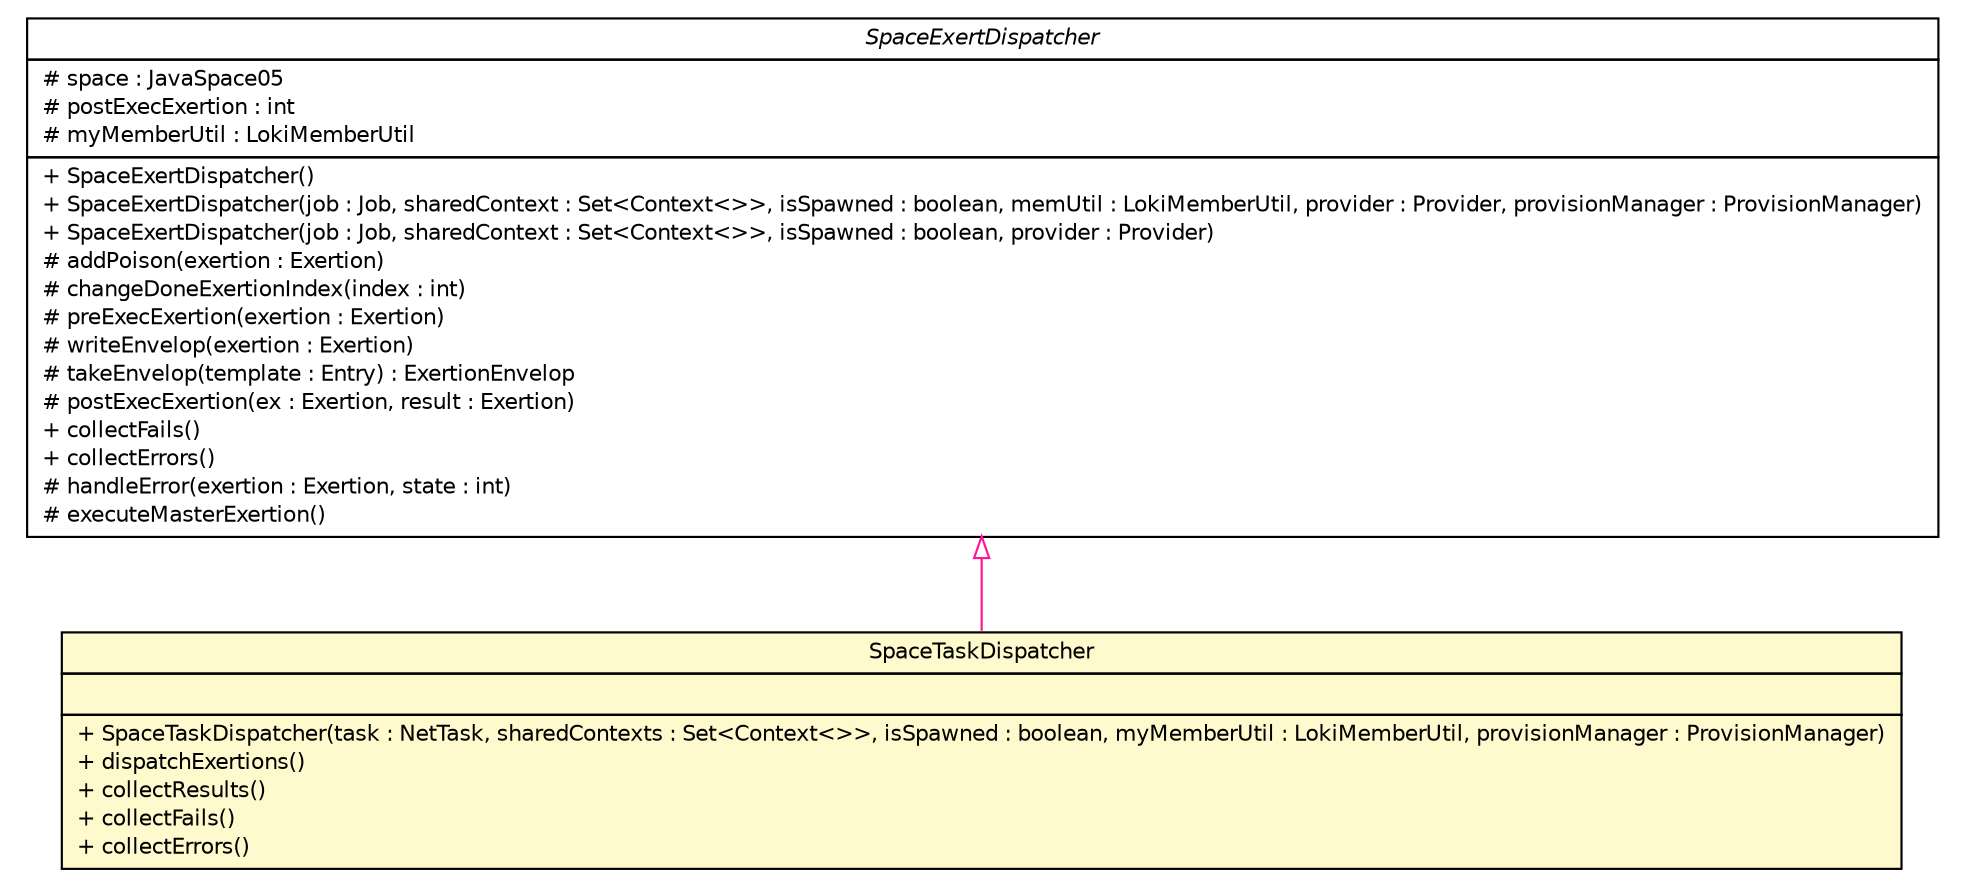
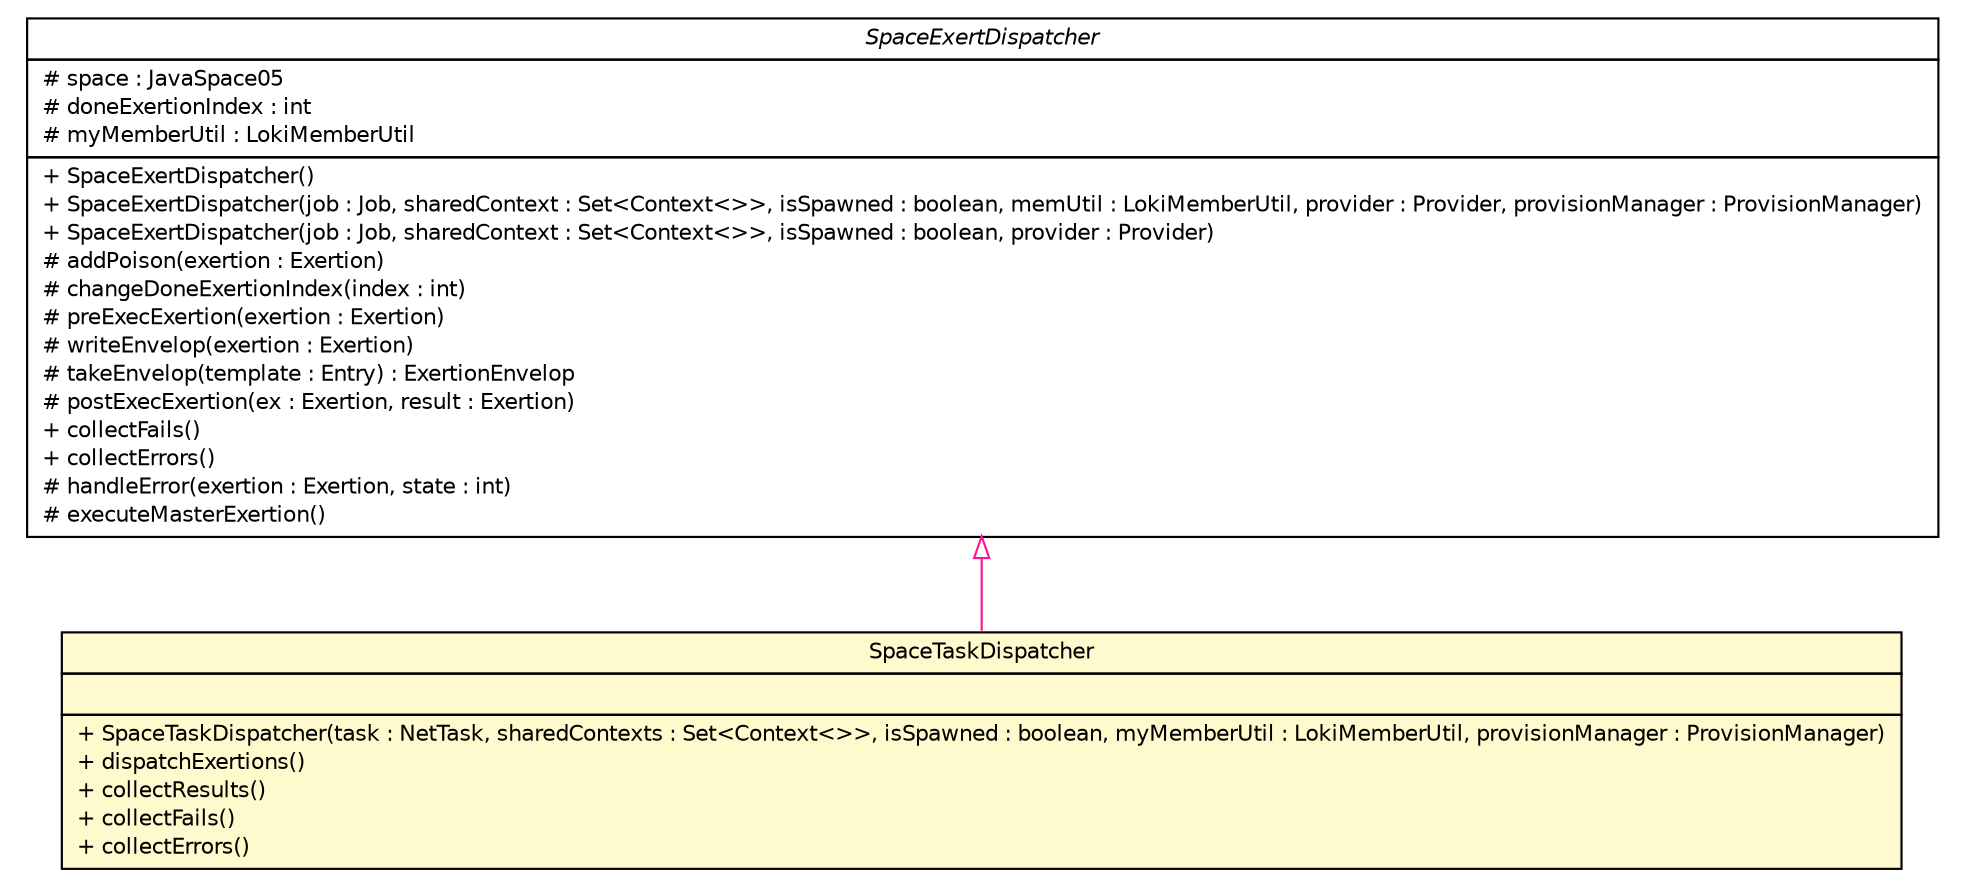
  digraph {
    nodesep=0.25
    ranksep=0.5
    node [fontcolor=black fontname=Helvetica fontsize=10.0 shape=plaintext]
-   n1 [label=<<table title="sorcer.core.dispatch.SpaceExertDispatcher" border="0" cellborder="1" cellspacing="0" cellpadding="2" port="p" href="./SpaceExertDispatcher.html"> 		<tr><td><table border="0" cellspacing="0" cellpadding="1"> <tr><td align="center" balign="center"><font face="Helvetica-Oblique"> SpaceExertDispatcher </font></td></tr> 		</table></td></tr> 		<tr><td><table border="0" cellspacing="0" cellpadding="1"> <tr><td align="left" balign="left"> # space : JavaSpace05 </td></tr> <tr><td align="left" balign="left"> # postExecExertion : int </td></tr> <tr><td align="left" balign="left"> # myMemberUtil : LokiMemberUtil </td></tr> 		</table></td></tr> 		<tr><td><table border="0" cellspacing="0" cellpadding="1"> <tr><td align="left" balign="left"> + SpaceExertDispatcher() </td></tr> <tr><td align="left" balign="left"> + SpaceExertDispatcher(job : Job, sharedContext : Set&lt;Context&lt;&gt;&gt;, isSpawned : boolean, memUtil : LokiMemberUtil, provider : Provider, provisionManager : ProvisionManager) </td></tr> <tr><td align="left" balign="left"> + SpaceExertDispatcher(job : Job, sharedContext : Set&lt;Context&lt;&gt;&gt;, isSpawned : boolean, provider : Provider) </td></tr> <tr><td align="left" balign="left"> # addPoison(exertion : Exertion) </td></tr> <tr><td align="left" balign="left"> # changeDoneExertionIndex(index : int) </td></tr> <tr><td align="left" balign="left"> # preExecExertion(exertion : Exertion) </td></tr> <tr><td align="left" balign="left"> # writeEnvelop(exertion : Exertion) </td></tr> <tr><td align="left" balign="left"> # takeEnvelop(template : Entry) : ExertionEnvelop </td></tr> <tr><td align="left" balign="left"> # postExecExertion(ex : Exertion, result : Exertion) </td></tr> <tr><td align="left" balign="left"> + collectFails() </td></tr> <tr><td align="left" balign="left"> + collectErrors() </td></tr> <tr><td align="left" balign="left"> # handleError(exertion : Exertion, state : int) </td></tr> <tr><td align="left" balign="left"> # executeMasterExertion() </td></tr> 		</table></td></tr> 		</table>>]
+   n1 [label=<<table title="sorcer.core.dispatch.SpaceExertDispatcher" border="0" cellborder="1" cellspacing="0" cellpadding="2" port="p" href="./SpaceExertDispatcher.html"> 		<tr><td><table border="0" cellspacing="0" cellpadding="1"> <tr><td align="center" balign="center"><font face="Helvetica-Oblique"> SpaceExertDispatcher </font></td></tr> 		</table></td></tr> 		<tr><td><table border="0" cellspacing="0" cellpadding="1"> <tr><td align="left" balign="left"> # space : JavaSpace05 </td></tr> <tr><td align="left" balign="left"> # doneExertionIndex : int </td></tr> <tr><td align="left" balign="left"> # myMemberUtil : LokiMemberUtil </td></tr> 		</table></td></tr> 		<tr><td><table border="0" cellspacing="0" cellpadding="1"> <tr><td align="left" balign="left"> + SpaceExertDispatcher() </td></tr> <tr><td align="left" balign="left"> + SpaceExertDispatcher(job : Job, sharedContext : Set&lt;Context&lt;&gt;&gt;, isSpawned : boolean, memUtil : LokiMemberUtil, provider : Provider, provisionManager : ProvisionManager) </td></tr> <tr><td align="left" balign="left"> + SpaceExertDispatcher(job : Job, sharedContext : Set&lt;Context&lt;&gt;&gt;, isSpawned : boolean, provider : Provider) </td></tr> <tr><td align="left" balign="left"> # addPoison(exertion : Exertion) </td></tr> <tr><td align="left" balign="left"> # changeDoneExertionIndex(index : int) </td></tr> <tr><td align="left" balign="left"> # preExecExertion(exertion : Exertion) </td></tr> <tr><td align="left" balign="left"> # writeEnvelop(exertion : Exertion) </td></tr> <tr><td align="left" balign="left"> # takeEnvelop(template : Entry) : ExertionEnvelop </td></tr> <tr><td align="left" balign="left"> # postExecExertion(ex : Exertion, result : Exertion) </td></tr> <tr><td align="left" balign="left"> + collectFails() </td></tr> <tr><td align="left" balign="left"> + collectErrors() </td></tr> <tr><td align="left" balign="left"> # handleError(exertion : Exertion, state : int) </td></tr> <tr><td align="left" balign="left"> # executeMasterExertion() </td></tr> 		</table></td></tr> 		</table>>]
    n2 [label=<<table title="sorcer.core.dispatch.SpaceTaskDispatcher" border="0" cellborder="1" cellspacing="0" cellpadding="2" port="p" bgcolor="lemonChiffon" href="./SpaceTaskDispatcher.html"> 		<tr><td><table border="0" cellspacing="0" cellpadding="1"> <tr><td align="center" balign="center"> SpaceTaskDispatcher </td></tr> 		</table></td></tr> 		<tr><td><table border="0" cellspacing="0" cellpadding="1"> <tr><td align="left" balign="left">  </td></tr> 		</table></td></tr> 		<tr><td><table border="0" cellspacing="0" cellpadding="1"> <tr><td align="left" balign="left"> + SpaceTaskDispatcher(task : NetTask, sharedContexts : Set&lt;Context&lt;&gt;&gt;, isSpawned : boolean, myMemberUtil : LokiMemberUtil, provisionManager : ProvisionManager) </td></tr> <tr><td align="left" balign="left"> + dispatchExertions() </td></tr> <tr><td align="left" balign="left"> + collectResults() </td></tr> <tr><td align="left" balign="left"> + collectFails() </td></tr> <tr><td align="left" balign="left"> + collectErrors() </td></tr> 		</table></td></tr> 		</table>>]
    n1 -> n2 [arrowtail=empty dir=back fontname=Helvetica fontsize=10 headport=p labelfontname=Helvetica labelfontsize=10 tailport=p color=deeppink]
  }
